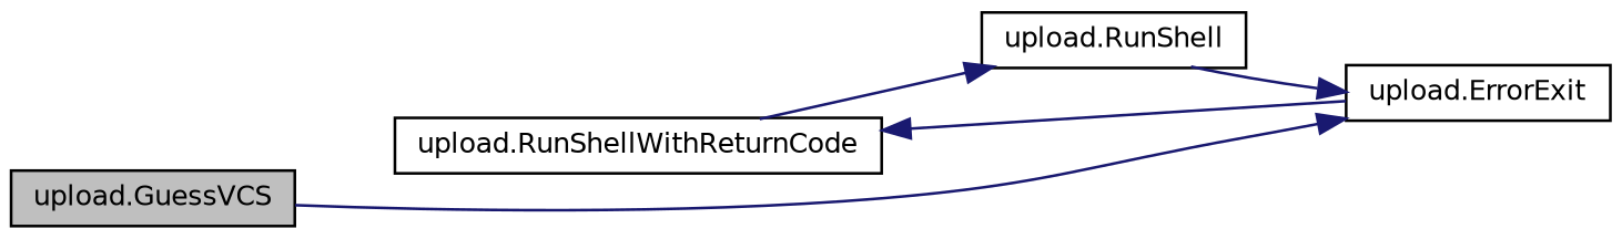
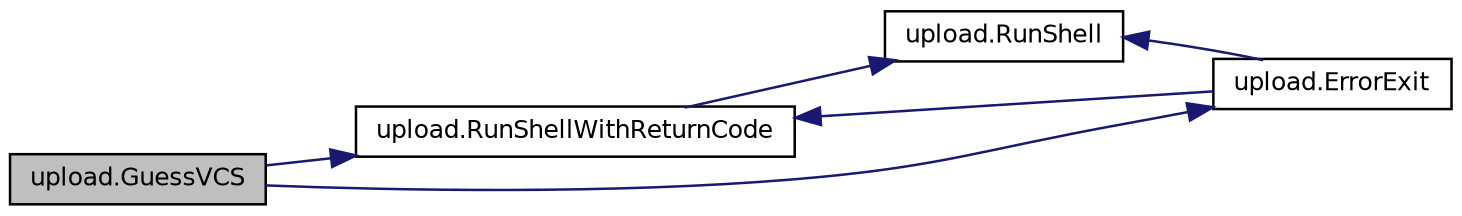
  digraph {
    fontname="DejaVu Sans"
    rankdir=LR
    node [color=black fillcolor=white fontname="DejaVu Sans" fontsize=10 shape=record style=filled]
    edge [color=midnightblue fontname="DejaVu Sans" fontsize=10 labelfontname=Helvetica labelfontsize=10 style=solid]
    n1 [fillcolor=grey75 fontcolor=black height=0.2 label="upload.GuessVCS" width=0.4]
    n2 [height=0.2 label="upload.RunShellWithReturnCode" width=0.4]
    n3 [height=0.2 label="upload.ErrorExit" width=0.4]
    n4 [height=0.2 label="upload.RunShell" width=0.4]
+   n1 -> n2
    n1 -> n3
    n2 -> n4
    n3 -> n2
-   n4 -> n3
+   n3 -> n4
  }
